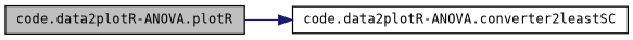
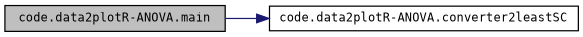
  digraph {
    rankdir=LR
    fontname="DejaVu Sans Mono"
    node [color=black fontname="DejaVu Sans Mono" fontsize=10 shape=record style=filled]
-   n1 [fillcolor=grey75 fontcolor=black height=0.2 label="code.data2plotR-ANOVA.plotR" width=0.4]
+   n1 [fillcolor=grey75 fontcolor=black height=0.2 label="code.data2plotR-ANOVA.main" width=0.4]
    n2 [fillcolor=white height=0.2 label="code.data2plotR-ANOVA.converter2leastSC" width=0.4]
    n1 -> n2 [color=midnightblue fontname="DejaVu Sans Mono" fontsize=10 labelfontname=Helvetica labelfontsize=10 style=solid]
  }
